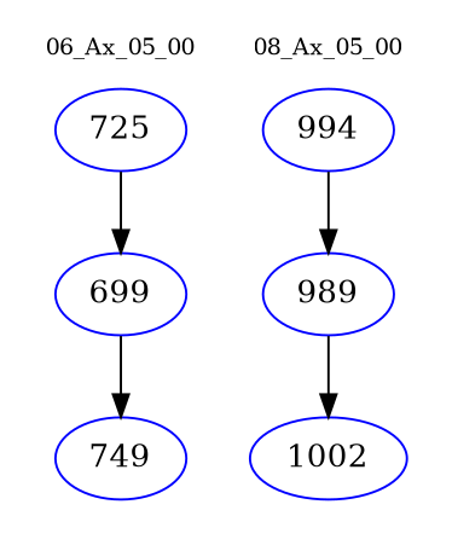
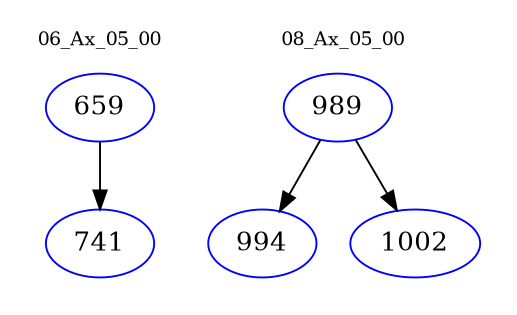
  digraph {
    node [color=blue]
    edge [color=black]
-   n1 [label=725]
-   n2 [label=699]
-   n3 [label=749]
+   n2 [label=659]
+   n3 [label=741]
    n4 [label=994]
    n5 [label=989]
    n6 [label=1002]
    subgraph cluster_1 {
      color=white
      fontsize=10
      label="06_Ax_05_00"
-     n1
      n2
      n3
    }
    subgraph cluster_2 {
      color=white
      fontsize=10
      label="08_Ax_05_00"
      n4
      n5
      n6
    }
-   n1 -> n2
    n2 -> n3
-   n4 -> n5
+   n5 -> n4
    n5 -> n6
  }
